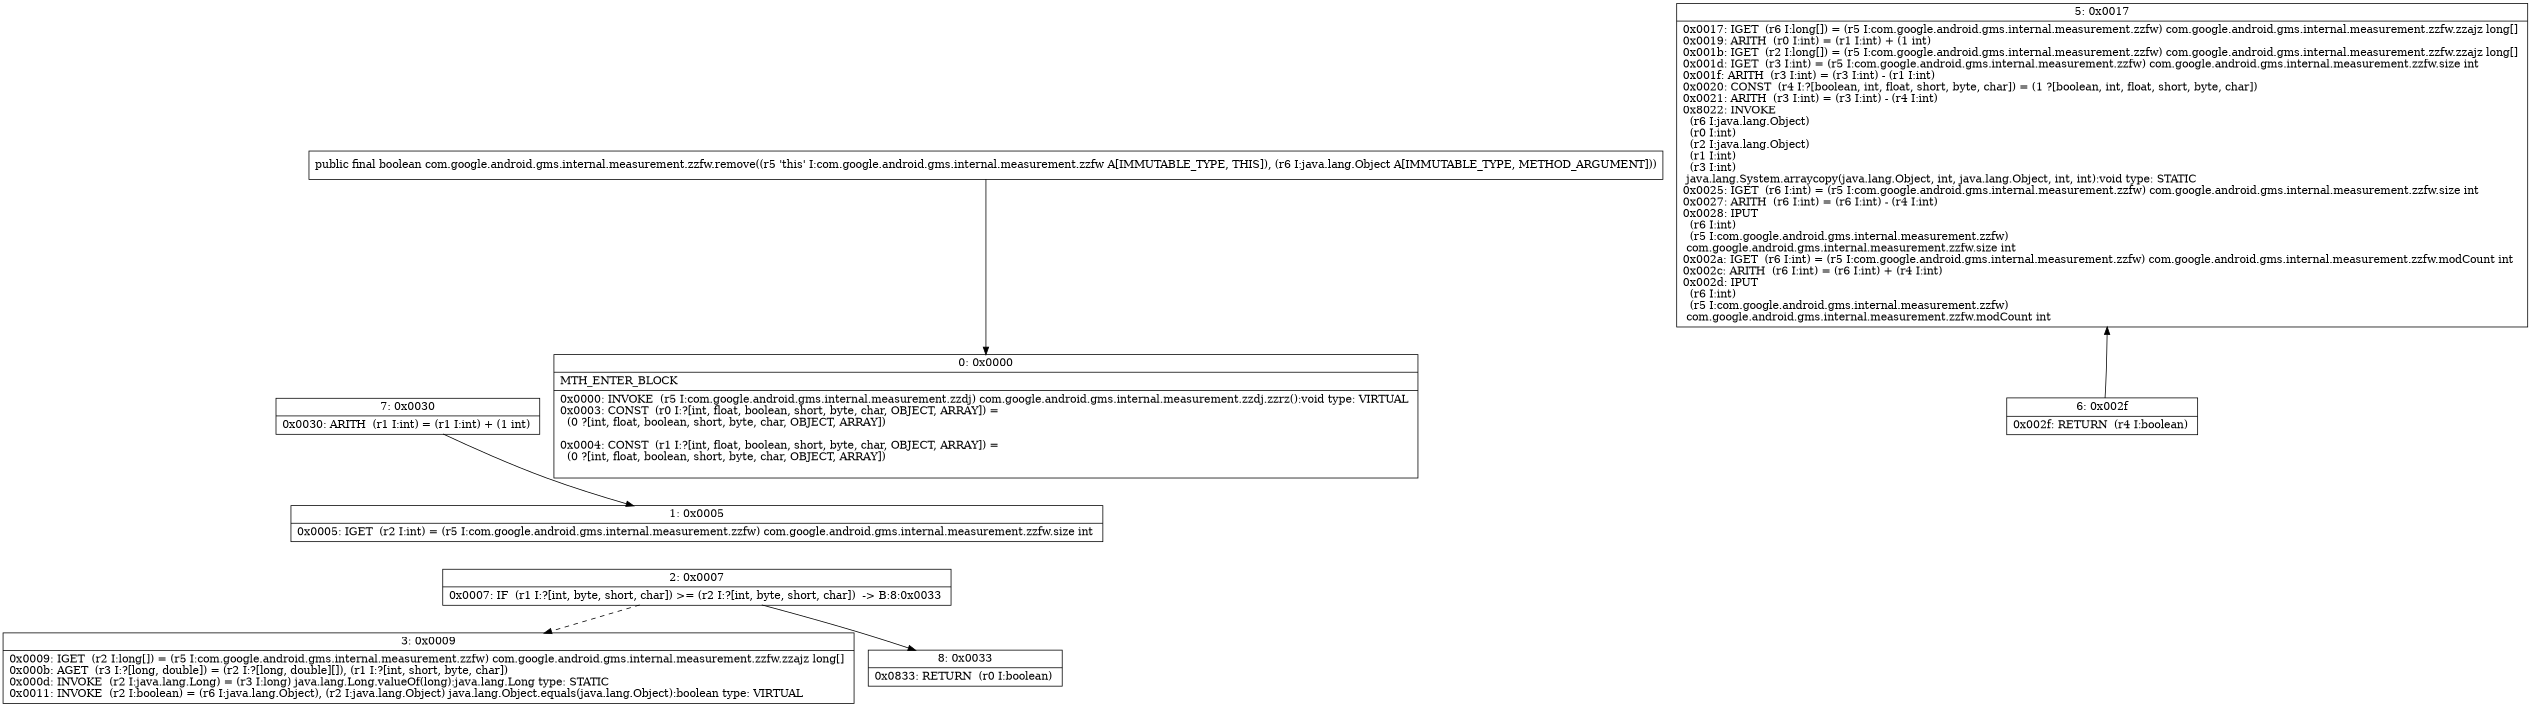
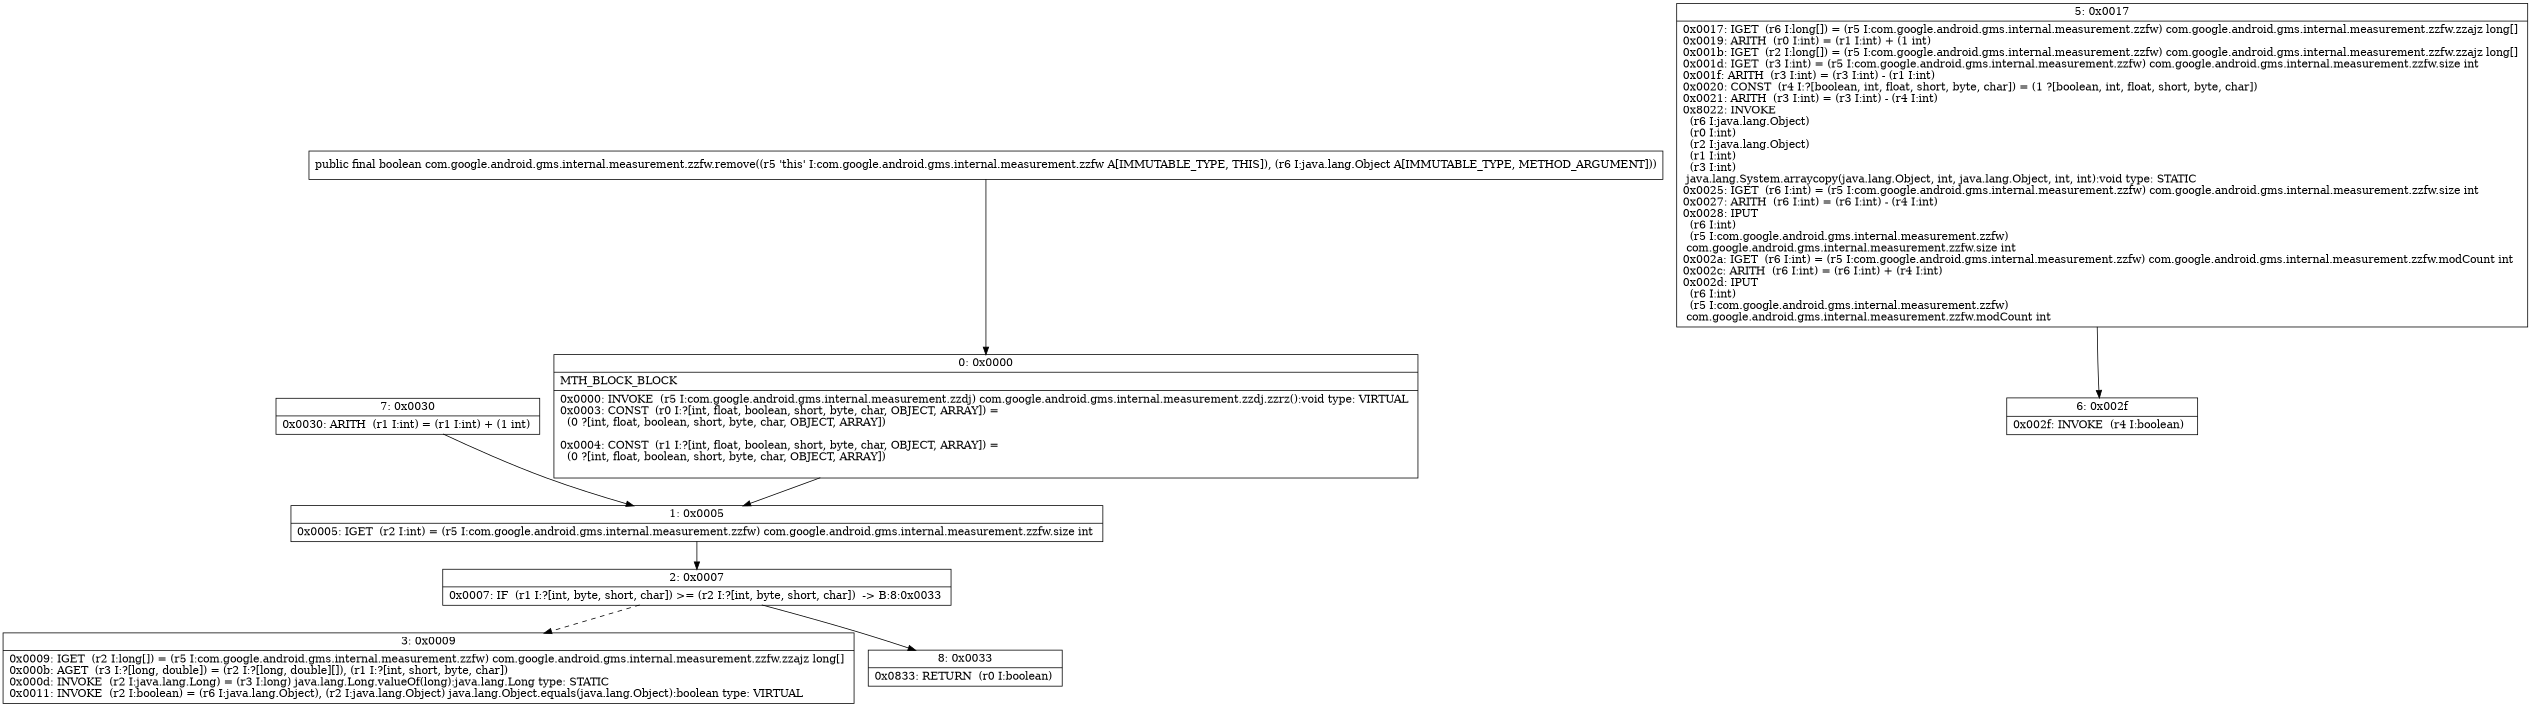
  digraph {
    node [shape=record]
-   n1 [label="{0\:\ 0x0000|MTH_ENTER_BLOCK\l|0x0000: INVOKE  (r5 I:com.google.android.gms.internal.measurement.zzdj) com.google.android.gms.internal.measurement.zzdj.zzrz():void type: VIRTUAL \l0x0003: CONST  (r0 I:?[int, float, boolean, short, byte, char, OBJECT, ARRAY]) = \l  (0 ?[int, float, boolean, short, byte, char, OBJECT, ARRAY])\l \l0x0004: CONST  (r1 I:?[int, float, boolean, short, byte, char, OBJECT, ARRAY]) = \l  (0 ?[int, float, boolean, short, byte, char, OBJECT, ARRAY])\l \l}"]
+   n1 [label="{0\:\ 0x0000|MTH_BLOCK_BLOCK\l|0x0000: INVOKE  (r5 I:com.google.android.gms.internal.measurement.zzdj) com.google.android.gms.internal.measurement.zzdj.zzrz():void type: VIRTUAL \l0x0003: CONST  (r0 I:?[int, float, boolean, short, byte, char, OBJECT, ARRAY]) = \l  (0 ?[int, float, boolean, short, byte, char, OBJECT, ARRAY])\l \l0x0004: CONST  (r1 I:?[int, float, boolean, short, byte, char, OBJECT, ARRAY]) = \l  (0 ?[int, float, boolean, short, byte, char, OBJECT, ARRAY])\l \l}"]
    n2 [label="{1\:\ 0x0005|0x0005: IGET  (r2 I:int) = (r5 I:com.google.android.gms.internal.measurement.zzfw) com.google.android.gms.internal.measurement.zzfw.size int \l}"]
    n3 [label="{2\:\ 0x0007|0x0007: IF  (r1 I:?[int, byte, short, char]) \>= (r2 I:?[int, byte, short, char])  \-\> B:8:0x0033 \l}"]
    n4 [label="{3\:\ 0x0009|0x0009: IGET  (r2 I:long[]) = (r5 I:com.google.android.gms.internal.measurement.zzfw) com.google.android.gms.internal.measurement.zzfw.zzajz long[] \l0x000b: AGET  (r3 I:?[long, double]) = (r2 I:?[long, double][]), (r1 I:?[int, short, byte, char]) \l0x000d: INVOKE  (r2 I:java.lang.Long) = (r3 I:long) java.lang.Long.valueOf(long):java.lang.Long type: STATIC \l0x0011: INVOKE  (r2 I:boolean) = (r6 I:java.lang.Object), (r2 I:java.lang.Object) java.lang.Object.equals(java.lang.Object):boolean type: VIRTUAL \l}"]
    n5 [label="{8\:\ 0x0033|0x0833: RETURN  (r0 I:boolean) \l}"]
    n6 [label="{5\:\ 0x0017|0x0017: IGET  (r6 I:long[]) = (r5 I:com.google.android.gms.internal.measurement.zzfw) com.google.android.gms.internal.measurement.zzfw.zzajz long[] \l0x0019: ARITH  (r0 I:int) = (r1 I:int) + (1 int) \l0x001b: IGET  (r2 I:long[]) = (r5 I:com.google.android.gms.internal.measurement.zzfw) com.google.android.gms.internal.measurement.zzfw.zzajz long[] \l0x001d: IGET  (r3 I:int) = (r5 I:com.google.android.gms.internal.measurement.zzfw) com.google.android.gms.internal.measurement.zzfw.size int \l0x001f: ARITH  (r3 I:int) = (r3 I:int) \- (r1 I:int) \l0x0020: CONST  (r4 I:?[boolean, int, float, short, byte, char]) = (1 ?[boolean, int, float, short, byte, char]) \l0x0021: ARITH  (r3 I:int) = (r3 I:int) \- (r4 I:int) \l0x8022: INVOKE  \l  (r6 I:java.lang.Object)\l  (r0 I:int)\l  (r2 I:java.lang.Object)\l  (r1 I:int)\l  (r3 I:int)\l java.lang.System.arraycopy(java.lang.Object, int, java.lang.Object, int, int):void type: STATIC \l0x0025: IGET  (r6 I:int) = (r5 I:com.google.android.gms.internal.measurement.zzfw) com.google.android.gms.internal.measurement.zzfw.size int \l0x0027: ARITH  (r6 I:int) = (r6 I:int) \- (r4 I:int) \l0x0028: IPUT  \l  (r6 I:int)\l  (r5 I:com.google.android.gms.internal.measurement.zzfw)\l com.google.android.gms.internal.measurement.zzfw.size int \l0x002a: IGET  (r6 I:int) = (r5 I:com.google.android.gms.internal.measurement.zzfw) com.google.android.gms.internal.measurement.zzfw.modCount int \l0x002c: ARITH  (r6 I:int) = (r6 I:int) + (r4 I:int) \l0x002d: IPUT  \l  (r6 I:int)\l  (r5 I:com.google.android.gms.internal.measurement.zzfw)\l com.google.android.gms.internal.measurement.zzfw.modCount int \l}"]
-   n7 [label="{6\:\ 0x002f|0x002f: RETURN  (r4 I:boolean) \l}"]
+   n7 [label="{6\:\ 0x002f|0x002f: INVOKE  (r4 I:boolean) \l}"]
    n8 [label="{7\:\ 0x0030|0x0030: ARITH  (r1 I:int) = (r1 I:int) + (1 int) \l}"]
    n9 [label="{public final boolean com.google.android.gms.internal.measurement.zzfw.remove((r5 'this' I:com.google.android.gms.internal.measurement.zzfw A[IMMUTABLE_TYPE, THIS]), (r6 I:java.lang.Object A[IMMUTABLE_TYPE, METHOD_ARGUMENT])) }"]
+   n1 -> n2
+   n2 -> n3
    n3 -> n4 [style=dashed]
    n3 -> n5
-   n7 -> n6
+   n6 -> n7
    n8 -> n2
    n9 -> n1
  }
